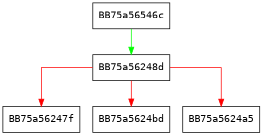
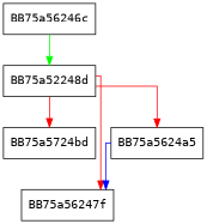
  digraph {
    fontname="DejaVu Sans Mono"
    splines=ortho
    node [fontname="DejaVu Sans Mono" shape=box]
    edge [color=red fontname="DejaVu Sans Mono"]
-   BB75a56246c [label=BB75a56546c]
-   BB75a56248d
+   BB75a56246c
+   BB75a56248d [label=BB75a52248d]
    BB75a56247f
-   BB75a5624bd
+   BB75a5624bd [label=BB75a5724bd]
    BB75a5624a5
    BB75a56246c -> BB75a56248d [color=green]
    BB75a56248d -> BB75a56247f
    BB75a56248d -> BB75a5624bd
    BB75a56248d -> BB75a5624a5
+   BB75a5624a5 -> BB75a56247f [color=blue]
  }
